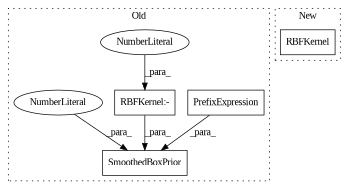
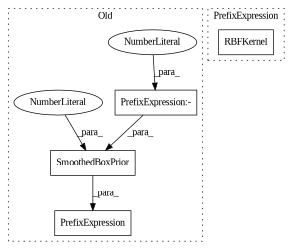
  digraph {
    fontname="Liberation Serif"
    node [a=32 fontname="Liberation Serif" l=1 shape=box]
    edge [fontname="Liberation Serif"]
    n1 [l="13,1" label=PrefixExpression s="1261,1296"]
-   n2 [a=38 label="RBFKernel:-" s=1291]
+   n2 [a=38 label="PrefixExpression:-" s=1291]
    n3 [a=34 label=NumberLiteral s=1292 shape=ellipse]
    n4 [l="17,1" label=SmoothedBoxPrior s="1274,1295"]
    n5 [a=34 label=NumberLiteral s=1294 shape=ellipse]
    n6 [l=11 label=RBFKernel s=1314]
    subgraph cluster_1 {
      label=Old
      style=dotted
      n1
      n2
      n3
      n4
      n5
    }
    subgraph cluster_2 {
-     label=New
+     label=PrefixExpression
      style=dotted
      n6
    }
    n2 -> n4 [label=_para_]
    n3 -> n2 [label=_para_]
-   n1 -> n4 [label=_para_]
+   n4 -> n1 [label=_para_]
    n5 -> n4 [label=_para_]
  }
